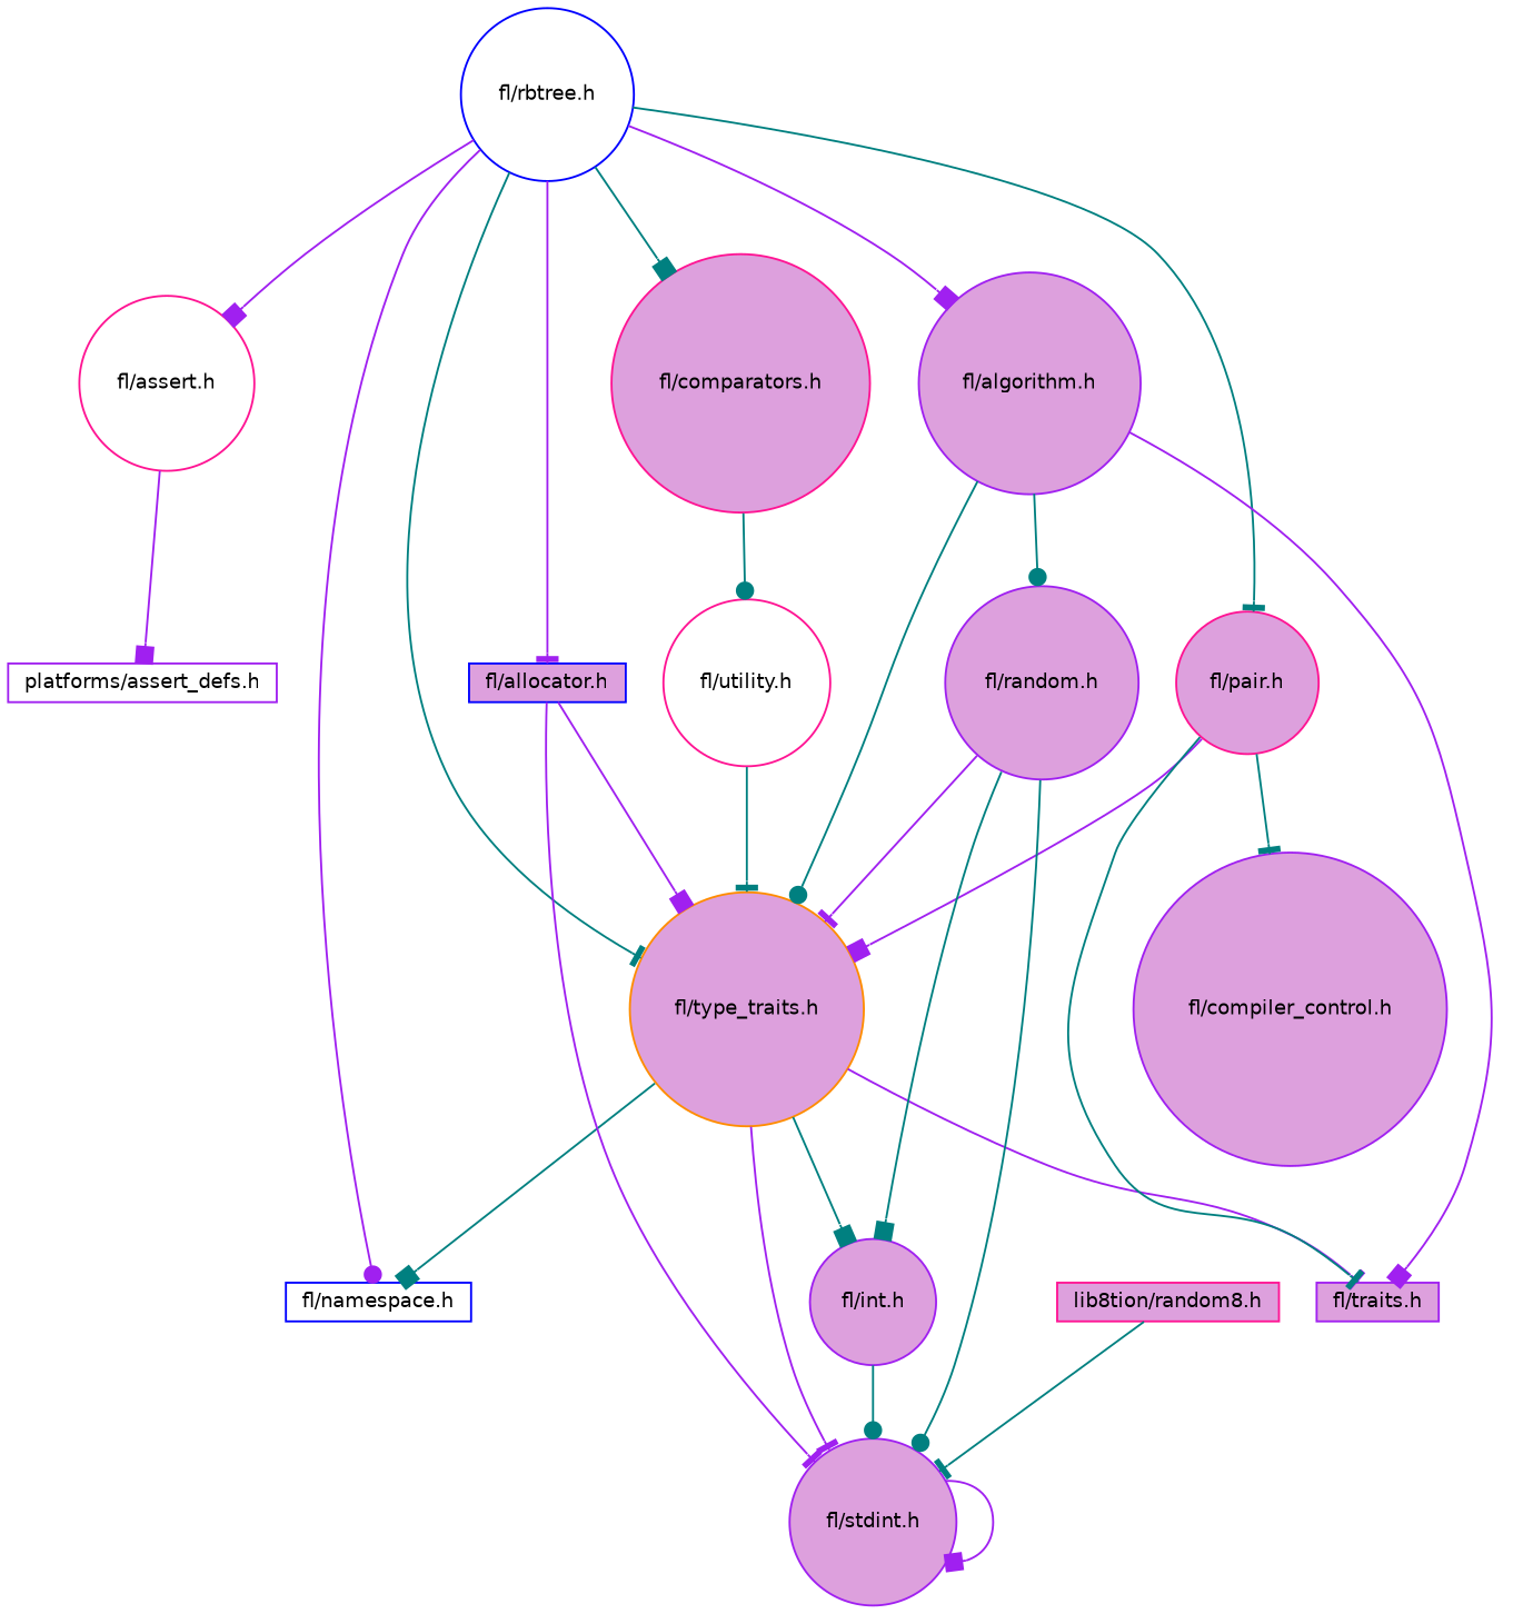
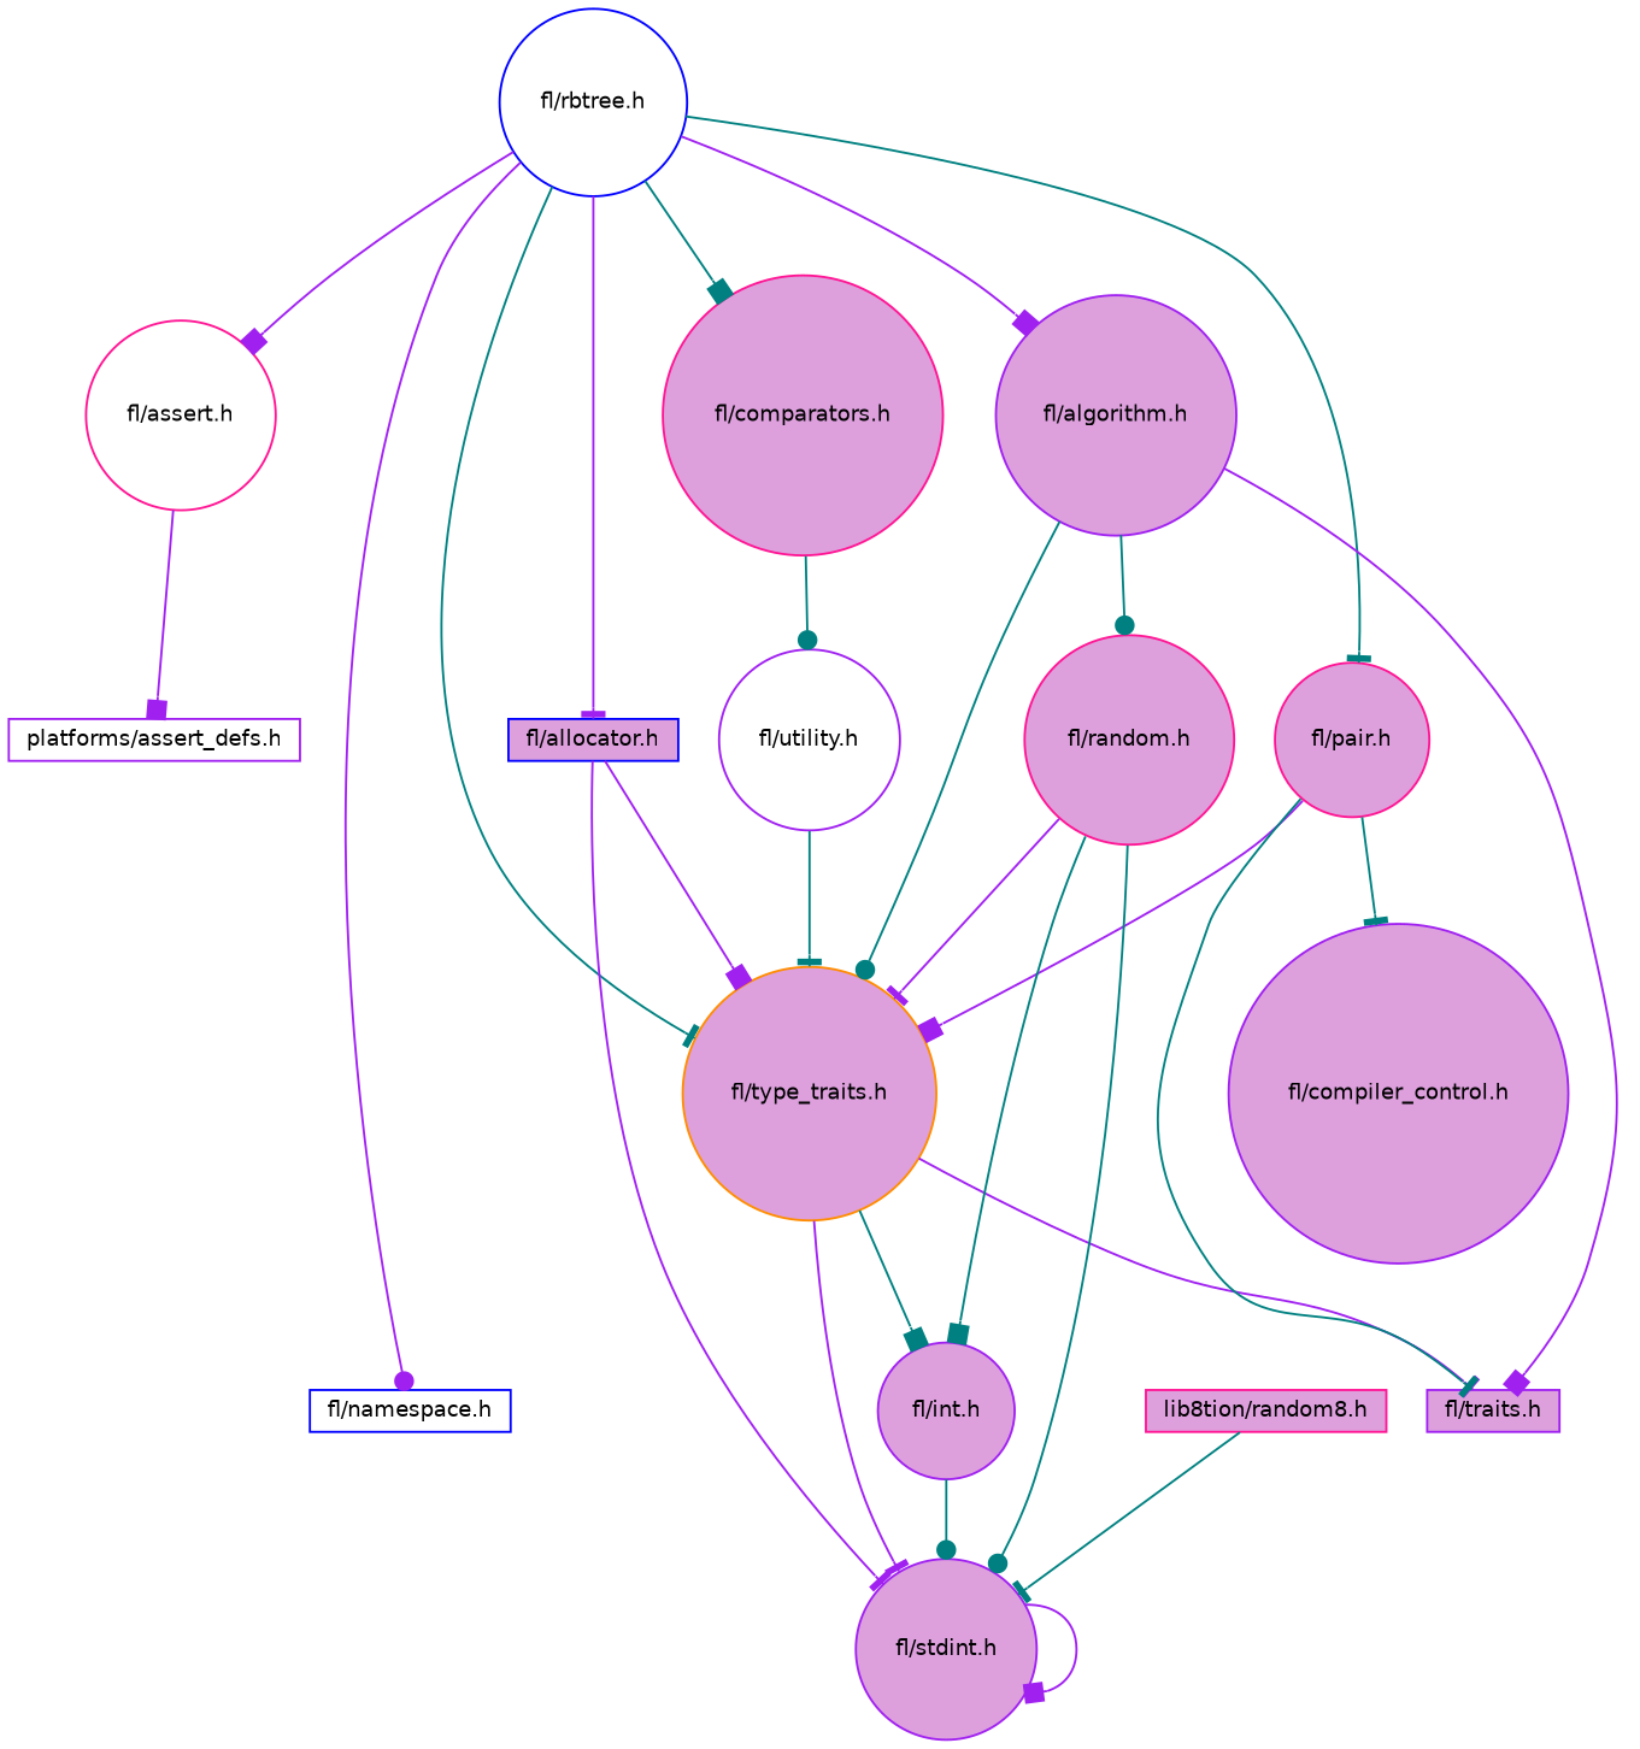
  digraph {
    node [color=deeppink fillcolor=plum fontname=Helvetica fontsize=10 shape=circle style=filled]
    edge [arrowhead=box color=teal fontname=Helvetica fontsize=10 labelfontname=Helvetica labelfontsize=10 style=solid]
    n1 [color=blue fillcolor=white fontcolor=black height=0.2 label="fl/rbtree.h" width=0.4]
    n2 [fillcolor=white height=0.2 label="fl/assert.h" width=0.4]
    n3 [height=0.2 label="fl/comparators.h" width=0.4]
    n4 [color=darkorange height=0.2 label="fl/type_traits.h" width=0.4]
    n5 [color=blue fillcolor=white height=0.2 label="fl/namespace.h" shape=box width=0.4]
    n6 [height=0.2 label="fl/pair.h" width=0.4]
    n7 [color=purple height=0.2 label="fl/algorithm.h" width=0.4]
    n8 [color=blue height=0.2 label="fl/allocator.h" shape=box width=0.4]
    n9 [color=purple fillcolor=white height=0.2 label="platforms/assert_defs.h" shape=box width=0.4]
-   n10 [fillcolor=white height=0.2 label="fl/utility.h" width=0.4]
+   n10 [color=purple fillcolor=white height=0.2 label="fl/utility.h" width=0.4]
    n11 [color=purple height=0.2 label="fl/stdint.h" width=0.4]
    n12 [color=purple height=0.2 label="fl/traits.h" shape=box width=0.4]
    n13 [color=purple height=0.2 label="fl/int.h" width=0.4]
    n14 [color=purple height=0.2 label="fl/compiler_control.h" width=0.4]
-   n15 [color=purple height=0.2 label="fl/random.h" width=0.4]
+   n15 [height=0.2 label="fl/random.h" width=0.4]
    n16 [height=0.2 label="lib8tion/random8.h" shape=box width=0.4]
    n1 -> n2 [color=purple]
    n1 -> n3
    n1 -> n4 [arrowhead=tee]
    n1 -> n5 [arrowhead=dot color=purple]
    n1 -> n6 [arrowhead=tee]
    n1 -> n7 [color=purple]
    n1 -> n8 [arrowhead=tee color=purple]
    n2 -> n9 [color=purple]
    n3 -> n10 [arrowhead=dot]
-   n4 -> n5
    n4 -> n11 [arrowhead=tee color=purple]
    n4 -> n12 [arrowhead=tee color=purple]
    n4 -> n13
    n6 -> n4 [color=purple]
    n6 -> n12 [arrowhead=tee]
    n6 -> n14 [arrowhead=tee]
    n7 -> n4 [arrowhead=dot]
    n7 -> n12 [color=purple]
    n7 -> n15 [arrowhead=dot]
    n8 -> n4 [color=purple]
    n8 -> n11 [arrowhead=tee color=purple]
    n10 -> n4 [arrowhead=tee]
    n11 -> n11 [color=purple]
    n13 -> n11 [arrowhead=dot]
    n15 -> n4 [arrowhead=tee color=purple]
    n15 -> n11 [arrowhead=dot]
    n15 -> n13
    n16 -> n11 [arrowhead=tee]
  }
